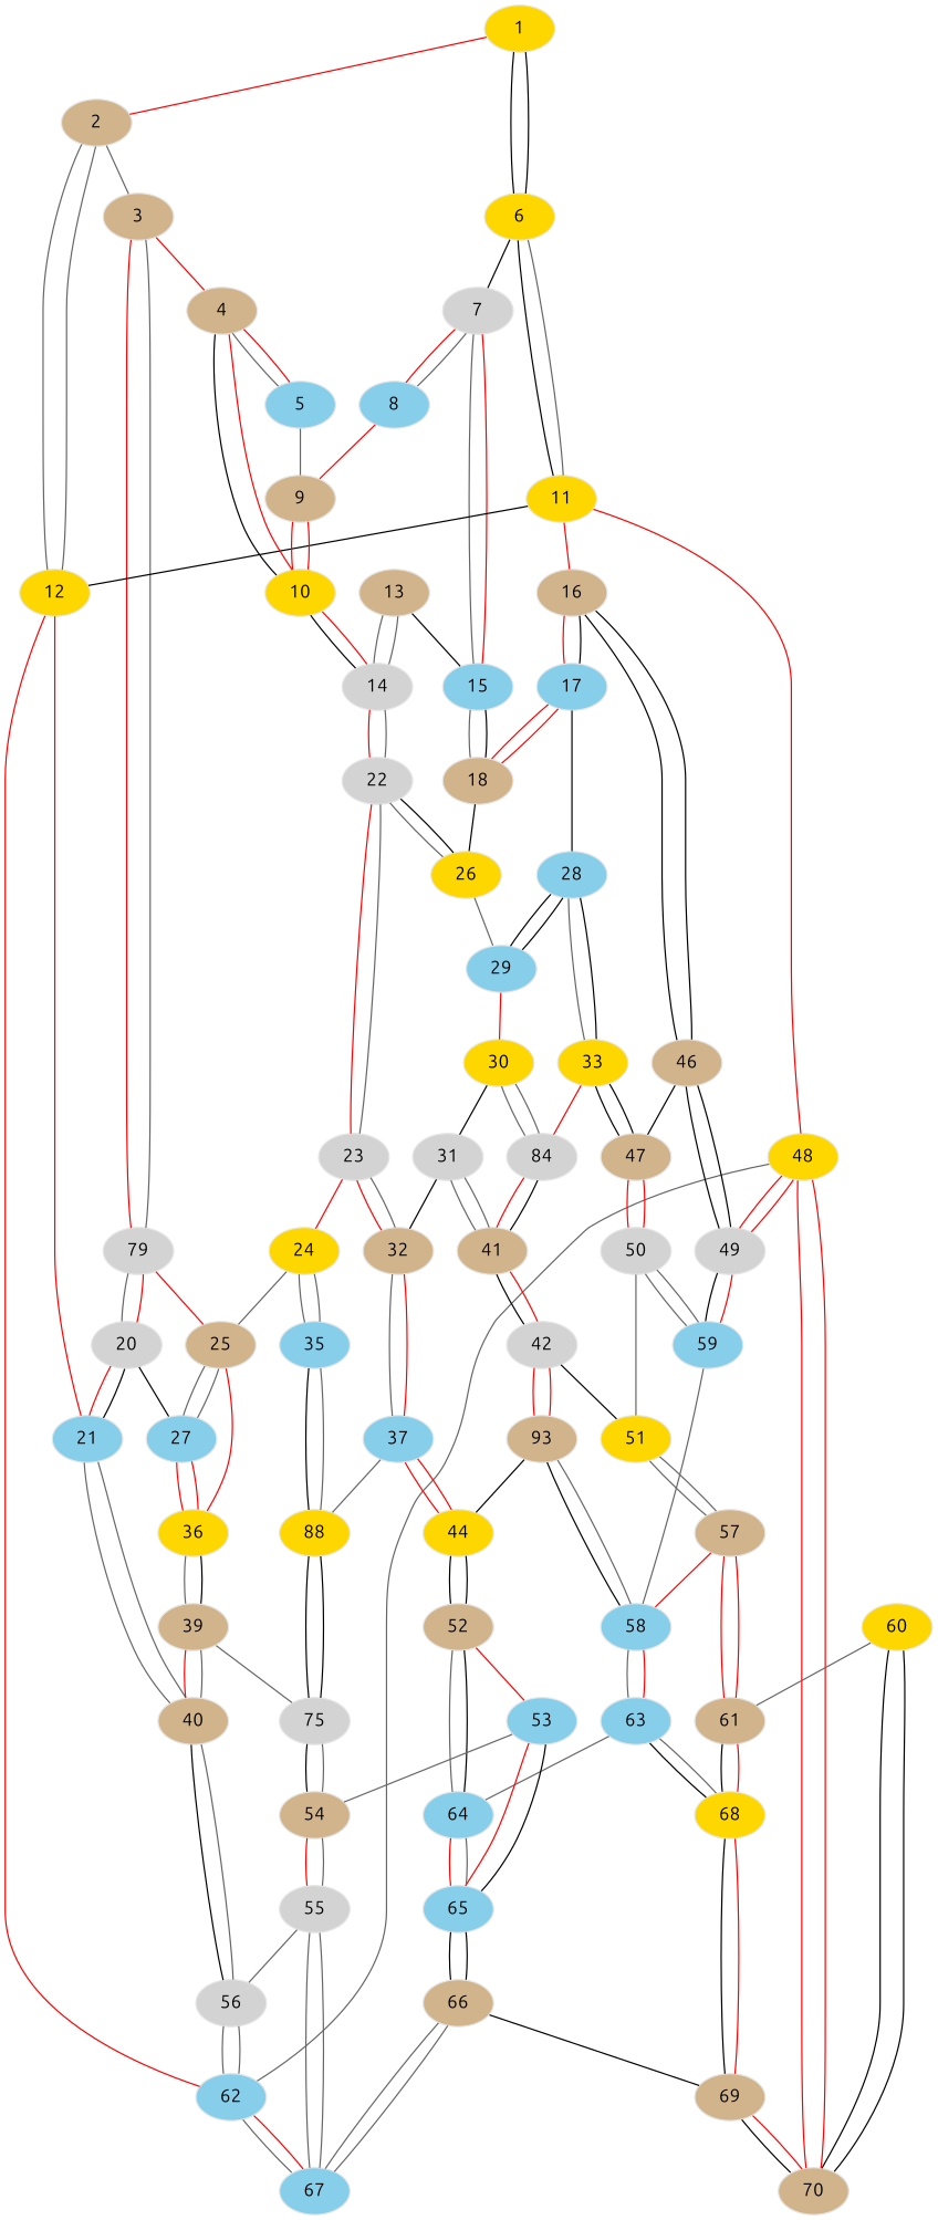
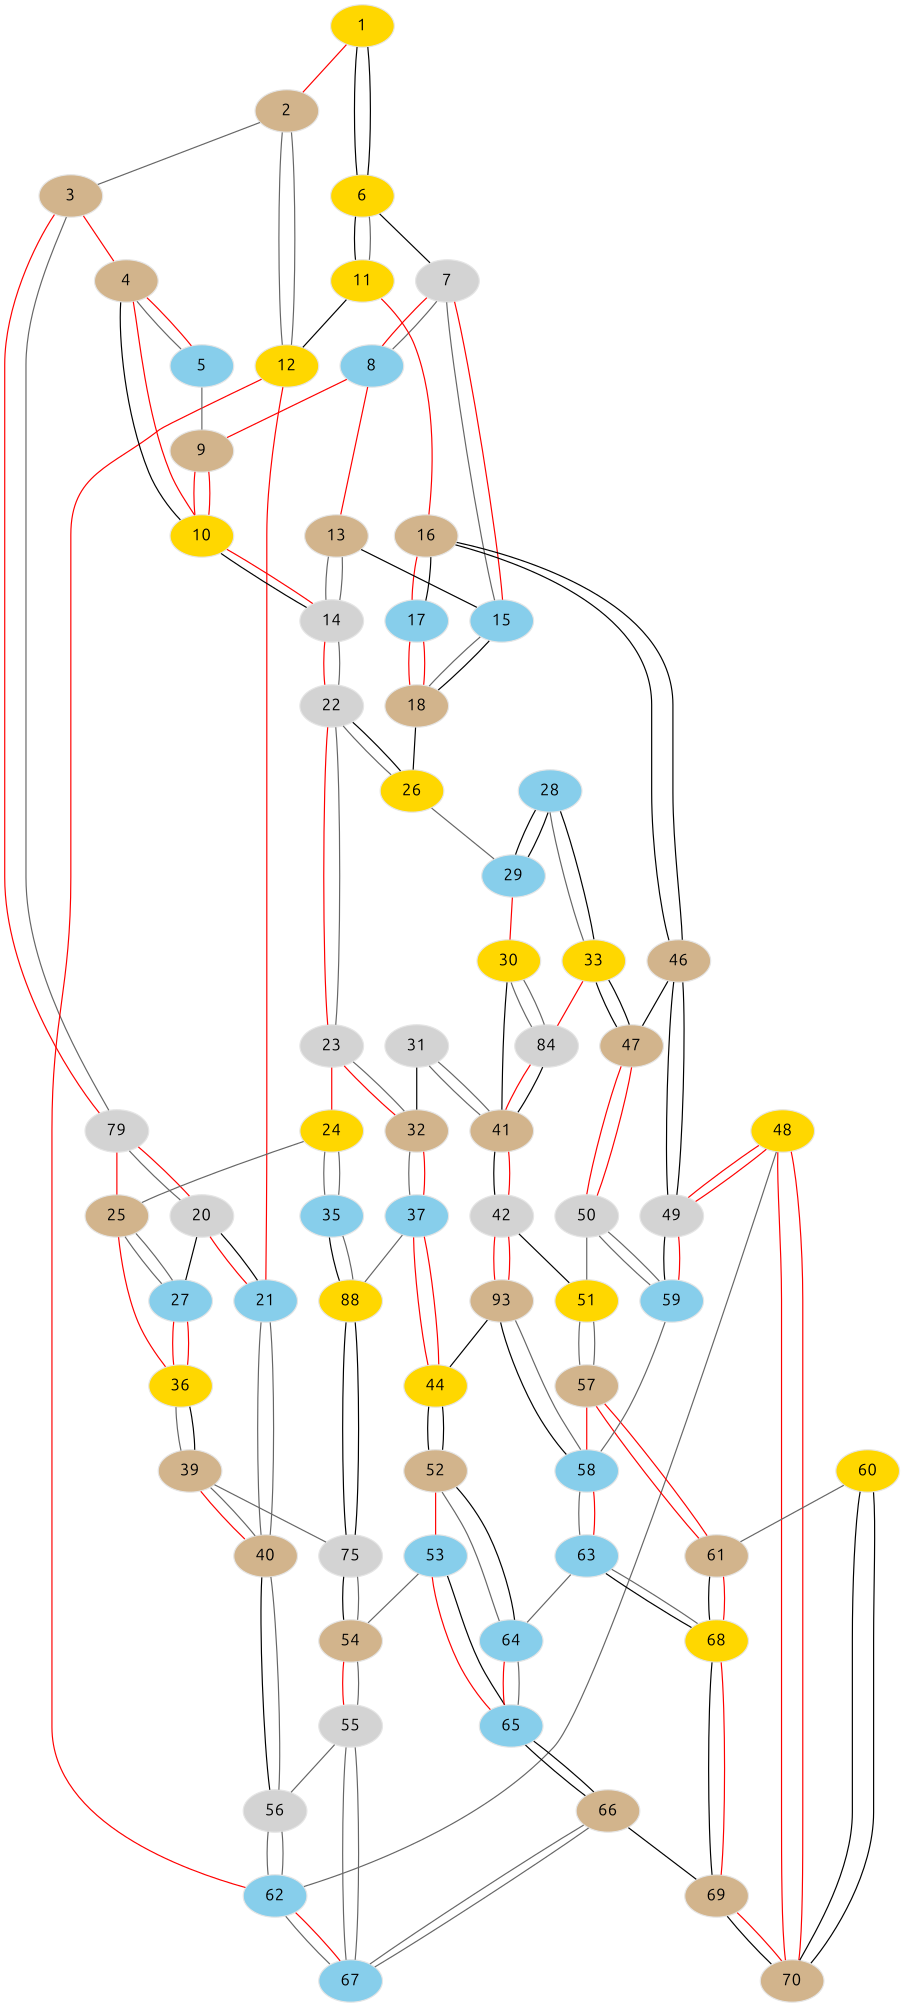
  graph {
    fontname=Ubuntu
    node [color=gray90 fillcolor=tan fontname=Ubuntu style=filled]
    edge [color=gray40 fontname=Ubuntu]
    1 [fillcolor=gold]
    2
    6 [fillcolor=gold]
    3
    12 [fillcolor=gold]
    7 [fillcolor=lightgrey]
    11 [fillcolor=gold]
    4
    n9 [fillcolor=lightgrey label=79]
    21 [fillcolor=skyblue]
    62 [fillcolor=skyblue]
    5 [fillcolor=skyblue]
    10 [fillcolor=gold]
    20 [fillcolor=lightgrey]
    25
    9
    14 [fillcolor=lightgrey]
    8 [fillcolor=skyblue]
    15 [fillcolor=skyblue]
    16
    48 [fillcolor=gold]
    13
    18
    22 [fillcolor=lightgrey]
    17 [fillcolor=skyblue]
    46
    49 [fillcolor=lightgrey]
    70
    40
    67 [fillcolor=skyblue]
    26 [fillcolor=gold]
    23 [fillcolor=lightgrey]
    28 [fillcolor=skyblue]
    47
    29 [fillcolor=skyblue]
    33 [fillcolor=gold]
    27 [fillcolor=skyblue]
    36 [fillcolor=gold]
    56 [fillcolor=lightgrey]
    24 [fillcolor=gold]
    32
    35 [fillcolor=skyblue]
    37 [fillcolor=skyblue]
    n44 [fillcolor=gold label=88]
    30 [fillcolor=gold]
    39
    n47 [fillcolor=lightgrey label=84]
    31 [fillcolor=lightgrey]
    41
    42 [fillcolor=lightgrey]
    44 [fillcolor=gold]
    50 [fillcolor=lightgrey]
    n53 [fillcolor=lightgrey label=75]
    52
    54
    n56 [label=93]
    51 [fillcolor=gold]
    58 [fillcolor=skyblue]
    57
    63 [fillcolor=skyblue]
    53 [fillcolor=skyblue]
    64 [fillcolor=skyblue]
    55 [fillcolor=lightgrey]
    59 [fillcolor=skyblue]
    61
    65 [fillcolor=skyblue]
    66
    68 [fillcolor=gold]
    60 [fillcolor=gold]
    69
    1 -- 2 [color=red]
    1 -- 6 [color=black]
    1 -- 6 [color=black]
    2 -- 3
    2 -- 12
    2 -- 12
    6 -- 7 [color=black]
    6 -- 11 [color=black]
    6 -- 11
    3 -- 4 [color=red]
    3 -- n9 [color=red]
    3 -- n9
    12 -- 21 [color=red]
    12 -- 62 [color=red]
    7 -- 8 [color=red]
    7 -- 8
    7 -- 15
    7 -- 15 [color=red]
    11 -- 12 [color=black]
    11 -- 16 [color=red]
-   11 -- 48 [color=red]
    4 -- 5
    4 -- 5 [color=red]
    4 -- 10 [color=black]
    4 -- 10 [color=red]
    n9 -- 20
    n9 -- 20 [color=red]
    n9 -- 25 [color=red]
    21 -- 40
    21 -- 40
    62 -- 67
    62 -- 67 [color=red]
    5 -- 9
    10 -- 14 [color=black]
    10 -- 14 [color=red]
    20 -- 21 [color=red]
    20 -- 21 [color=black]
    20 -- 27 [color=black]
    25 -- 27
    25 -- 27
    25 -- 36 [color=red]
    9 -- 10 [color=red]
    9 -- 10 [color=red]
    14 -- 22 [color=red]
    14 -- 22
    8 -- 9 [color=red]
+   8 -- 13 [color=red]
    15 -- 18
    15 -- 18 [color=black]
    16 -- 17 [color=red]
    16 -- 17 [color=black]
    16 -- 46 [color=black]
    16 -- 46 [color=black]
    48 -- 62
    48 -- 49 [color=red]
    48 -- 49 [color=red]
    48 -- 70 [color=red]
    48 -- 70 [color=red]
    13 -- 14
    13 -- 14
    13 -- 15 [color=black]
    18 -- 26 [color=black]
    22 -- 26
    22 -- 26 [color=black]
    22 -- 23 [color=red]
    22 -- 23
    17 -- 18 [color=red]
    17 -- 18 [color=red]
-   17 -- 28 [color=black]
    46 -- 49 [color=black]
    46 -- 49 [color=black]
    46 -- 47 [color=black]
    49 -- 59 [color=black]
    49 -- 59 [color=red]
    40 -- 56 [color=black]
    40 -- 56
    26 -- 29
    23 -- 24 [color=red]
    23 -- 32 [color=red]
    23 -- 32
    28 -- 29 [color=black]
    28 -- 29 [color=black]
    28 -- 33
    28 -- 33 [color=black]
    47 -- 50 [color=red]
    47 -- 50 [color=red]
    29 -- 30 [color=red]
    33 -- 47 [color=black]
    33 -- 47 [color=black]
    33 -- n47 [color=red]
    27 -- 36 [color=red]
    27 -- 36 [color=red]
    36 -- 39
    36 -- 39 [color=black]
    56 -- 62
    56 -- 62
    24 -- 25
    24 -- 35
    24 -- 35
    32 -- 37
    32 -- 37 [color=red]
    35 -- n44 [color=black]
    35 -- n44
    37 -- n44
    37 -- 44 [color=red]
    37 -- 44 [color=red]
    n44 -- n53 [color=black]
    n44 -- n53 [color=black]
    30 -- n47
    30 -- n47
-   30 -- 31 [color=black]
+   30 -- 41 [color=black]
    39 -- 40 [color=red]
    39 -- 40
    39 -- n53
    n47 -- 41 [color=red]
    n47 -- 41 [color=black]
    31 -- 32 [color=black]
    31 -- 41
    31 -- 41
    41 -- 42 [color=black]
    41 -- 42 [color=red]
    42 -- n56 [color=red]
    42 -- n56 [color=red]
    42 -- 51 [color=black]
    44 -- 52 [color=black]
    44 -- 52 [color=black]
    50 -- 51
    50 -- 59
    50 -- 59
    n53 -- 54 [color=black]
    n53 -- 54
    52 -- 53 [color=red]
    52 -- 64
    52 -- 64 [color=black]
    54 -- 55 [color=red]
    54 -- 55
    n56 -- 44 [color=black]
    n56 -- 58 [color=black]
    n56 -- 58
    51 -- 57
    51 -- 57
    58 -- 63
    58 -- 63 [color=red]
    57 -- 58 [color=red]
    57 -- 61 [color=red]
    57 -- 61 [color=red]
    63 -- 64
    63 -- 68 [color=black]
    63 -- 68
    53 -- 54
    53 -- 65 [color=red]
    53 -- 65 [color=black]
    64 -- 65 [color=red]
    64 -- 65
    55 -- 67
    55 -- 67
    55 -- 56
    59 -- 58
    61 -- 68 [color=black]
    61 -- 68 [color=red]
    65 -- 66 [color=black]
    65 -- 66 [color=black]
    66 -- 67
    66 -- 67
    66 -- 69 [color=black]
    68 -- 69 [color=black]
    68 -- 69 [color=red]
    60 -- 70 [color=black]
    60 -- 70 [color=black]
    60 -- 61
    69 -- 70 [color=black]
    69 -- 70 [color=red]
  }
